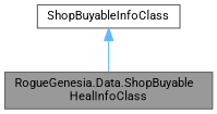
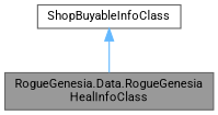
  digraph {
    fontname=Roboto
    node [color=gray40 fontname=Roboto fontsize=10 shape=box style=filled]
-   n1 [fillcolor=grey60 fontcolor=black height=0.2 label="RogueGenesia.Data.ShopBuyable\lHealInfoClass" width=0.4]
+   n1 [fillcolor=grey60 fontcolor=black height=0.2 label="RogueGenesia.Data.RogueGenesia\lHealInfoClass" width=0.4]
    n2 [fillcolor=white height=0.2 label=ShopBuyableInfoClass width=0.4]
    n2 -> n1 [color=steelblue1 dir=back fontname=Roboto fontsize=10 labelfontname=Helvetica labelfontsize=10 style=solid]
  }
